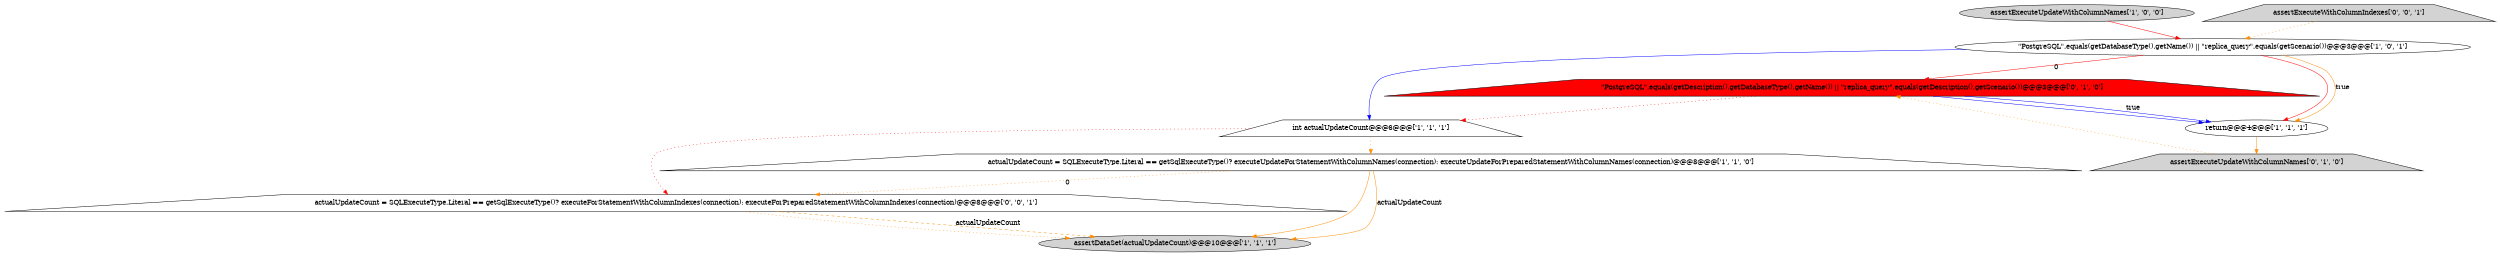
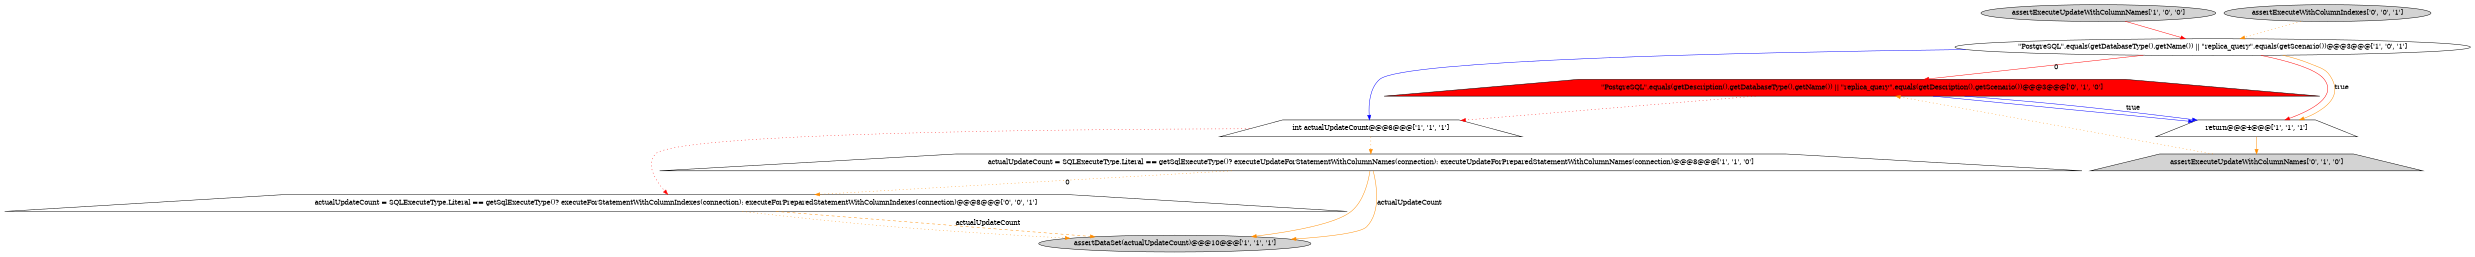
  digraph {
    node [fillcolor=white shape=ellipse style=filled]
    edge [color=darkorange style=solid]
    n1 [fillcolor=lightgray label="assertExecuteUpdateWithColumnNames['1', '0', '0']"]
    n2 [label="\"PostgreSQL\".equals(getDatabaseType().getName()) || \"replica_query\".equals(getScenario())@@@3@@@['1', '0', '1']"]
    n3 [fillcolor=red label="\"PostgreSQL\".equals(getDescription().getDatabaseType().getName()) || \"replica_query\".equals(getDescription().getScenario())@@@3@@@['0', '1', '0']" shape=trapezium]
    n4 [label="int actualUpdateCount@@@6@@@['1', '1', '1']" shape=trapezium]
-   n5 [label="return@@@4@@@['1', '1', '1']"]
+   n5 [label="return@@@4@@@['1', '1', '1']" shape=trapezium]
    n6 [fillcolor=lightgray label="assertExecuteUpdateWithColumnNames['0', '1', '0']" shape=trapezium]
    n7 [label="actualUpdateCount = SQLExecuteType.Literal == getSqlExecuteType()? executeForStatementWithColumnIndexes(connection): executeForPreparedStatementWithColumnIndexes(connection)@@@8@@@['0', '0', '1']" shape=trapezium]
    n8 [label="actualUpdateCount = SQLExecuteType.Literal == getSqlExecuteType()? executeUpdateForStatementWithColumnNames(connection): executeUpdateForPreparedStatementWithColumnNames(connection)@@@8@@@['1', '1', '0']" shape=trapezium]
    n9 [fillcolor=lightgray label="assertDataSet(actualUpdateCount)@@@10@@@['1', '1', '1']"]
-   n10 [fillcolor=lightgray label="assertExecuteWithColumnIndexes['0', '0', '1']" shape=trapezium]
+   n10 [fillcolor=lightgray label="assertExecuteWithColumnIndexes['0', '0', '1']"]
    n1 -> n2 [color=red]
    n2 -> n3 [color=red label=0]
    n2 -> n4 [color=blue]
    n2 -> n5 [color=red]
    n2 -> n5 [label=true]
    n3 -> n4 [color=red style=dotted]
    n3 -> n5 [color=blue]
    n3 -> n5 [color=blue label=true]
    n4 -> n7 [color=red style=dotted]
    n4 -> n8 [style=dotted]
    n5 -> n6
    n6 -> n3 [style=dotted]
    n7 -> n9 [label=actualUpdateCount style=dashed]
    n7 -> n9 [style=dotted]
    n8 -> n7 [label=0 style=dotted]
    n8 -> n9 [label=actualUpdateCount]
    n8 -> n9
    n10 -> n2 [style=dotted]
  }
